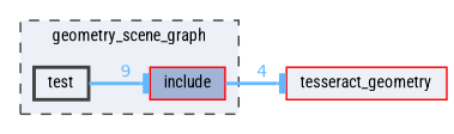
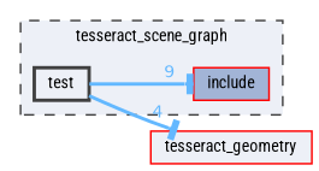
  digraph {
    compound=true
    fontname="Roboto Condensed"
    rankdir=LR
    node [color=red fillcolor="#edf0f7" fontname="Roboto Condensed" fontsize=10 shape=box style=filled]
    edge [arrowhead=tee color=steelblue1 fontcolor=steelblue1 fontname="Roboto Condensed" fontsize=10 labeldistance=1.5 labelfontname=Helvetica labelfontsize=10 style=bold]
    n1 [fillcolor="#a2b4d6" height=0.2 label=include width=0.4]
    n2 [color=grey25 height=0.2 label=test style="filled,bold" width=0.4]
    n3 [height=0.2 label=tesseract_geometry width=0.4]
    subgraph cluster_1 {
      bgcolor="#edf0f7"
      fontsize=10
-     label=geometry_scene_graph
+     label=tesseract_scene_graph
      pencolor=grey25
      style="filled,dashed"
      n1
      n2
    }
    n2 -> n1 [headlabel=9]
-   n1 -> n3 [headlabel=4]
+   n2 -> n3 [headlabel=4]
  }
